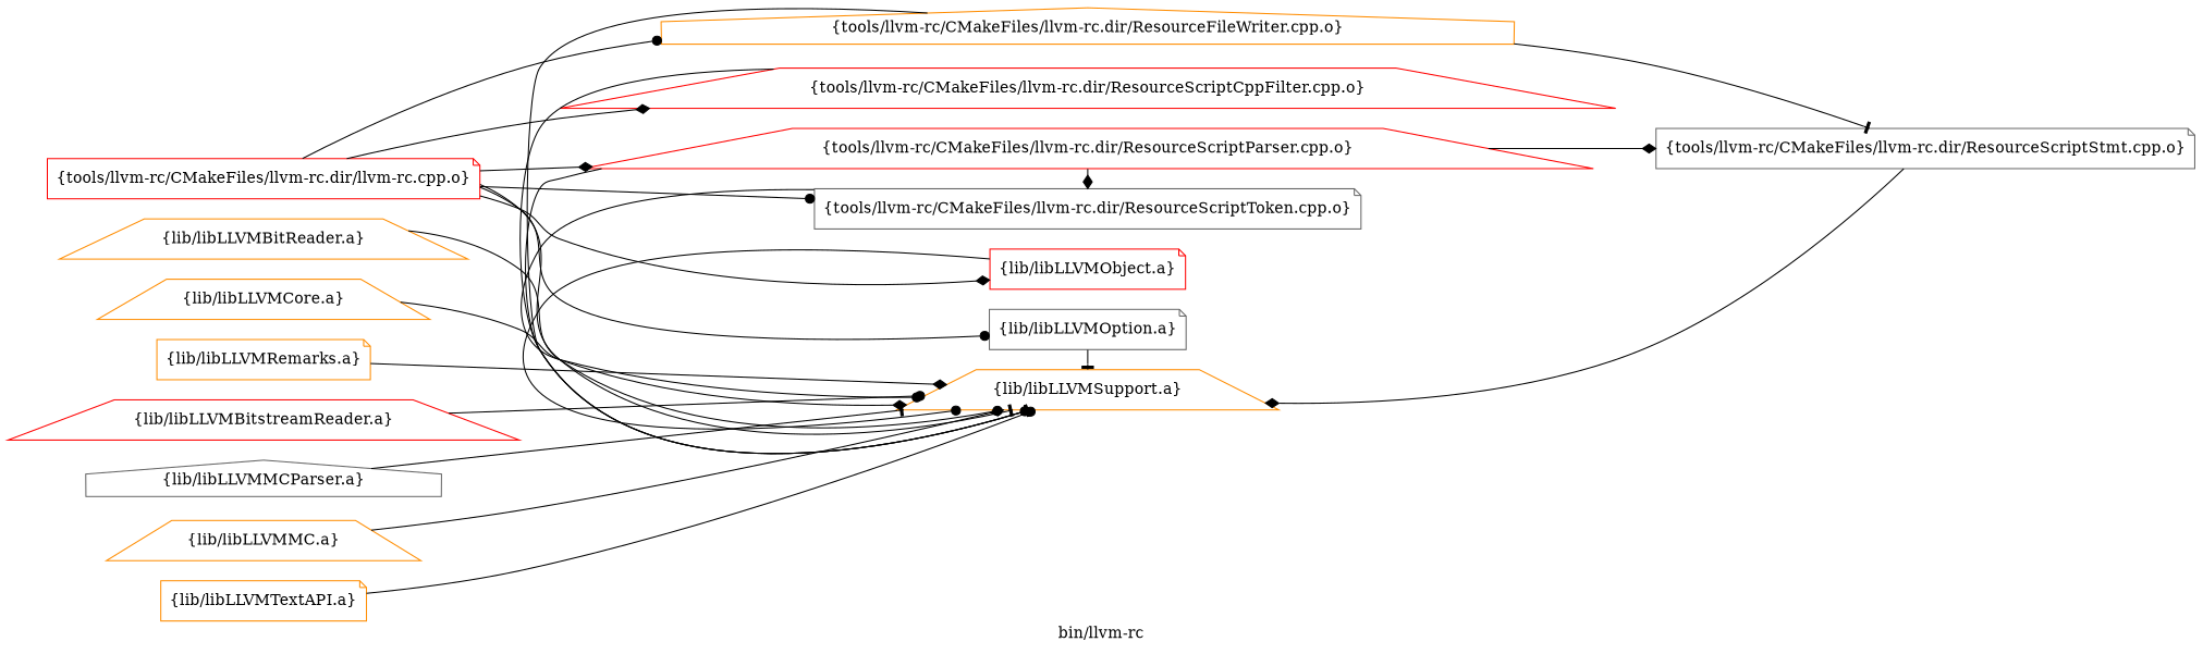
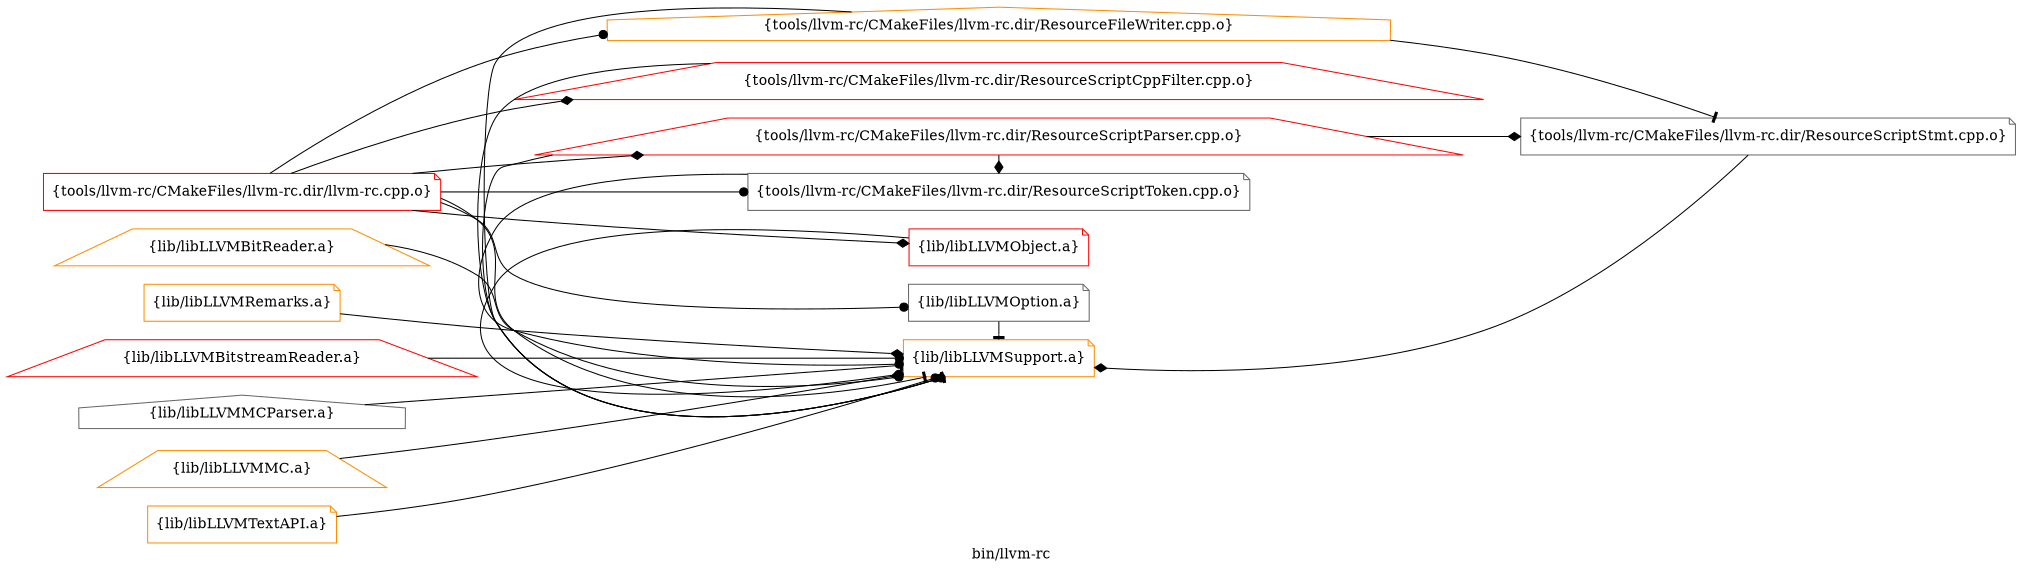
  digraph {
    label="bin/llvm-rc"
    rankdir=LR
    node [color=darkorange group=0 shape=note]
    edge [arrowhead=dot]
    n1 [color=red label="{tools/llvm-rc/CMakeFiles/llvm-rc.dir/llvm-rc.cpp.o}"]
    n2 [label="{tools/llvm-rc/CMakeFiles/llvm-rc.dir/ResourceFileWriter.cpp.o}" shape=house]
    n3 [color=red label="{tools/llvm-rc/CMakeFiles/llvm-rc.dir/ResourceScriptCppFilter.cpp.o}" shape=trapezium]
    n4 [color=red label="{tools/llvm-rc/CMakeFiles/llvm-rc.dir/ResourceScriptParser.cpp.o}" shape=trapezium]
    n5 [color=gray40 label="{tools/llvm-rc/CMakeFiles/llvm-rc.dir/ResourceScriptToken.cpp.o}"]
    n6 [color=red label="{lib/libLLVMObject.a}"]
    n7 [color=gray40 label="{lib/libLLVMOption.a}"]
-   n8 [label="{lib/libLLVMSupport.a}" shape=trapezium]
+   n8 [label="{lib/libLLVMSupport.a}"]
    n9 [color=gray40 label="{tools/llvm-rc/CMakeFiles/llvm-rc.dir/ResourceScriptStmt.cpp.o}"]
    n10 [label="{lib/libLLVMBitReader.a}" shape=trapezium]
-   n11 [label="{lib/libLLVMCore.a}" shape=trapezium]
    n12 [label="{lib/libLLVMRemarks.a}"]
    n13 [color=red label="{lib/libLLVMBitstreamReader.a}" shape=trapezium]
    n14 [color=gray40 label="{lib/libLLVMMCParser.a}" shape=house]
    n15 [label="{lib/libLLVMMC.a}" shape=trapezium]
    n16 [label="{lib/libLLVMTextAPI.a}"]
    subgraph sub_1 {
      rank=same
      n1
    }
    subgraph sub_2 {
      rank=same
      n2
      n3
      n4
      n5
      n6
      n7
      n8
    }
    n1 -> n2
    n1 -> n3 [arrowhead=diamond]
    n1 -> n4 [arrowhead=diamond]
    n1 -> n5
    n1 -> n6 [arrowhead=diamond]
    n1 -> n7
    n1 -> n8 [arrowhead=tee]
    n2 -> n8 [arrowhead=tee]
    n2 -> n9 [arrowhead=tee]
    n3 -> n8
    n4 -> n5 [arrowhead=diamond]
    n4 -> n8 [arrowhead=tee]
    n4 -> n9 [arrowhead=diamond]
    n5 -> n8
    n6 -> n8
    n7 -> n8 [arrowhead=tee]
    n9 -> n8 [arrowhead=diamond]
    n10 -> n8
-   n11 -> n8 [arrowhead=diamond]
    n12 -> n8 [arrowhead=diamond]
    n13 -> n8
    n14 -> n8 [arrowhead=tee]
    n15 -> n8 [arrowhead=diamond]
    n16 -> n8
  }
